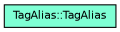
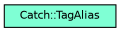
  digraph {
    rankdir=LR
-   n1 [color=black fillcolor=aquamarine fontname=Helvetica fontsize=10 height=0.2 label="TagAlias::TagAlias" shape=record style=filled width=0.4]
+   n1 [color=black fillcolor=aquamarine fontname=Helvetica fontsize=10 height=0.2 label="Catch::TagAlias" shape=record style=filled width=0.4]
  }
